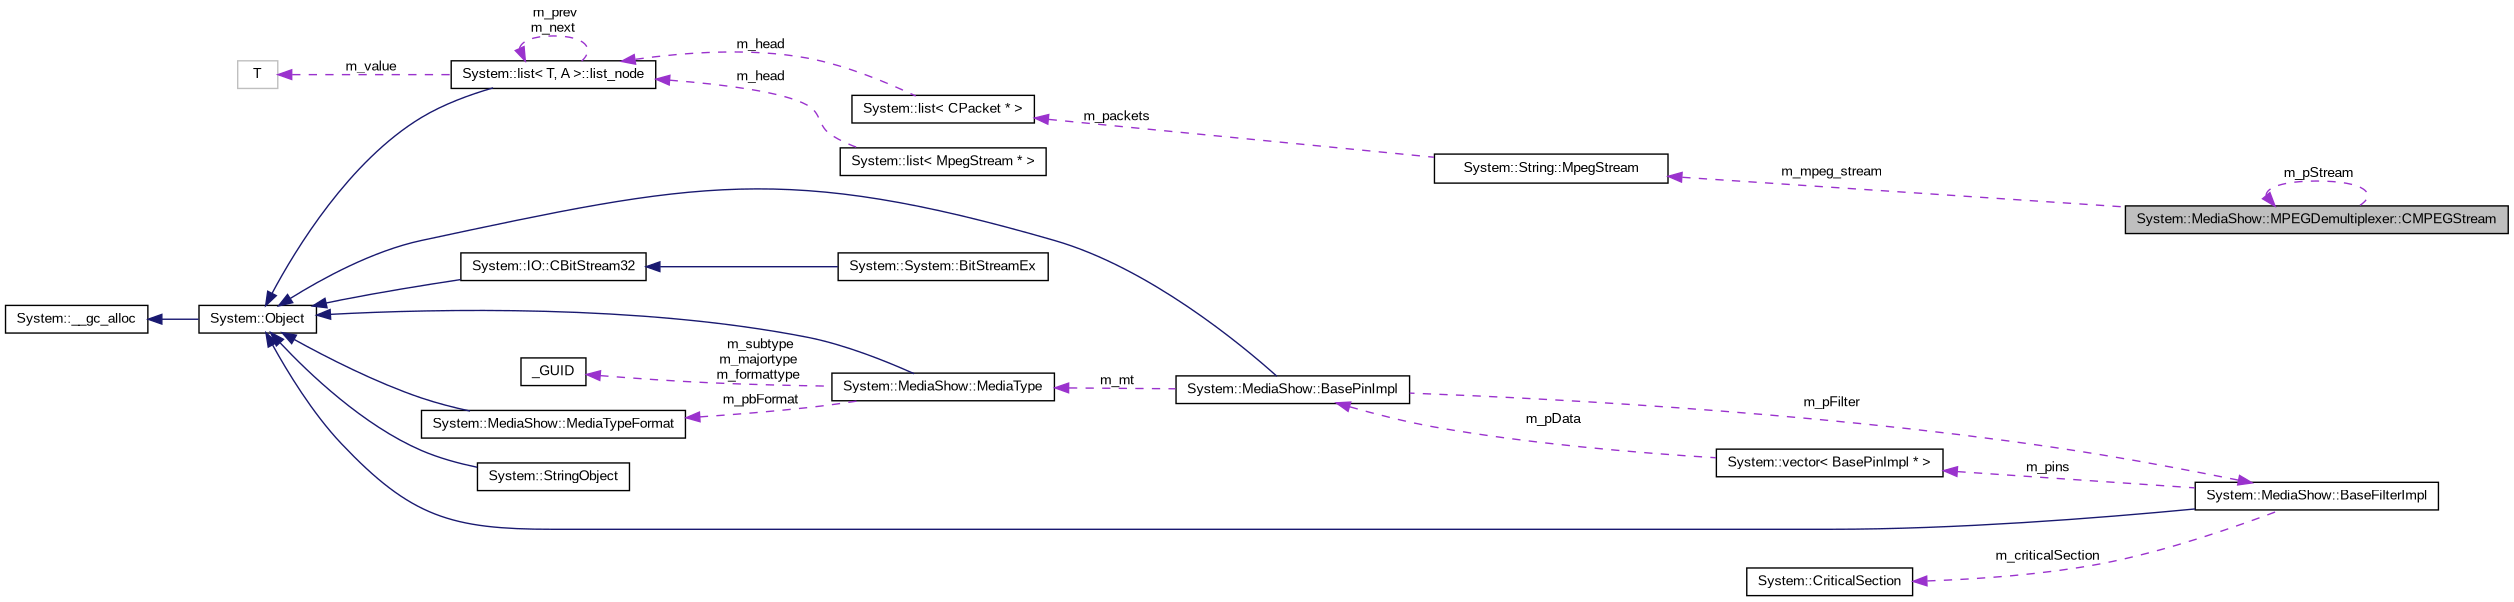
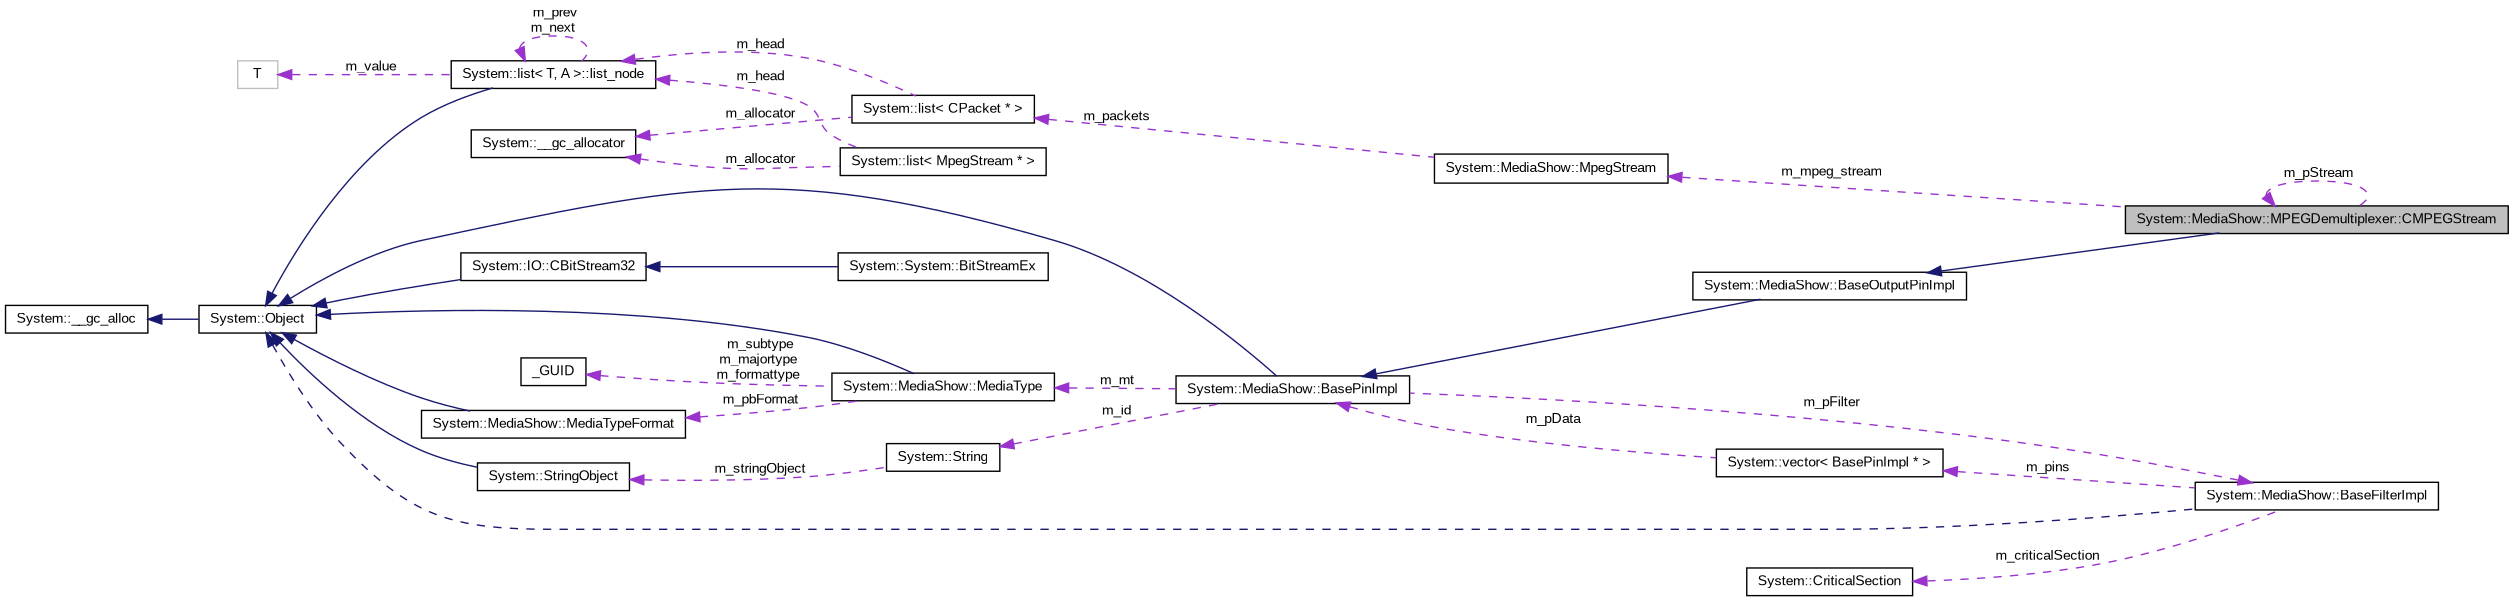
  digraph {
    fontname="Liberation Sans"
    rankdir=LR
    node [color=black fillcolor=white fontname="Liberation Sans" fontsize=10 shape=record style=filled]
    edge [color=darkorchid3 dir=back fontname="Liberation Sans" fontsize=10 labelfontname=Helvetica labelfontsize=10 style=dashed]
    n1 [fillcolor=grey75 fontcolor=black height=0.2 label="System::MediaShow::MPEGDemultiplexer::CMPEGStream" width=0.4]
+   n2 [height=0.2 label="System::MediaShow::BaseOutputPinImpl" width=0.4]
    n3 [height=0.2 label="System::MediaShow::BasePinImpl" width=0.4]
    n4 [height=0.2 label="System::vector\< BasePinImpl * \>" width=0.4]
    n5 [height=0.2 label="System::MediaShow::BaseFilterImpl" width=0.4]
    n6 [height=0.2 label="System::Object" width=0.4]
    n7 [height=0.2 label="System::MediaShow::MediaType" width=0.4]
    n8 [height=0.2 label="System::MediaShow::MediaTypeFormat" width=0.4]
    n9 [height=0.2 label="System::StringObject" width=0.4]
    n10 [height=0.2 label="System::IO::CBitStream32" width=0.4]
    n11 [height=0.2 label="System::list\< T, A \>::list_node" width=0.4]
+   n12 [height=0.2 label="System::String" width=0.4]
    n13 [height=0.2 label="System::System::BitStreamEx" width=0.4]
    n14 [height=0.2 label="System::list\< MpegStream * \>" width=0.4]
    n15 [height=0.2 label="System::list\< CPacket * \>" width=0.4]
    n16 [height=0.2 label="System::__gc_alloc" width=0.4]
    n17 [height=0.2 label=_GUID width=0.4]
    n18 [height=0.2 label="System::CriticalSection" width=0.4]
-   n20 [height=0.2 label="System::String::MpegStream" width=0.4]
+   n19 [height=0.2 label="System::__gc_allocator" width=0.4]
+   n20 [height=0.2 label="System::MediaShow::MpegStream" width=0.4]
    n21 [color=grey75 height=0.2 label=T width=0.4]
    n1 -> n1 [label=" m_pStream"]
+   n2 -> n1 [color=midnightblue style=solid]
+   n3 -> n2 [color=midnightblue style=solid]
    n3 -> n4 [label=" m_pData"]
    n4 -> n5 [label=" m_pins"]
    n5 -> n3 [label=" m_pFilter"]
    n6 -> n3 [color=midnightblue style=solid]
-   n6 -> n5 [color=midnightblue style=solid]
+   n6 -> n5 [color=midnightblue]
    n6 -> n7 [color=midnightblue style=solid]
    n6 -> n8 [color=midnightblue style=solid]
    n6 -> n9 [color=midnightblue style=solid]
    n6 -> n10 [color=midnightblue style=solid]
    n6 -> n11 [color=midnightblue style=solid]
    n7 -> n3 [label=" m_mt"]
    n8 -> n7 [label=" m_pbFormat"]
+   n9 -> n12 [label=" m_stringObject"]
    n10 -> n13 [color=midnightblue style=solid]
    n11 -> n11 [label=" m_prev\nm_next"]
    n11 -> n14 [label=" m_head"]
    n11 -> n15 [label=" m_head"]
+   n12 -> n3 [label=" m_id"]
    n15 -> n20 [label=" m_packets"]
    n16 -> n6 [color=midnightblue style=solid]
    n17 -> n7 [label=" m_subtype\nm_majortype\nm_formattype"]
    n18 -> n5 [label=" m_criticalSection"]
+   n19 -> n14 [label=" m_allocator"]
+   n19 -> n15 [label=" m_allocator"]
    n20 -> n1 [label=" m_mpeg_stream"]
    n21 -> n11 [label=" m_value"]
  }
